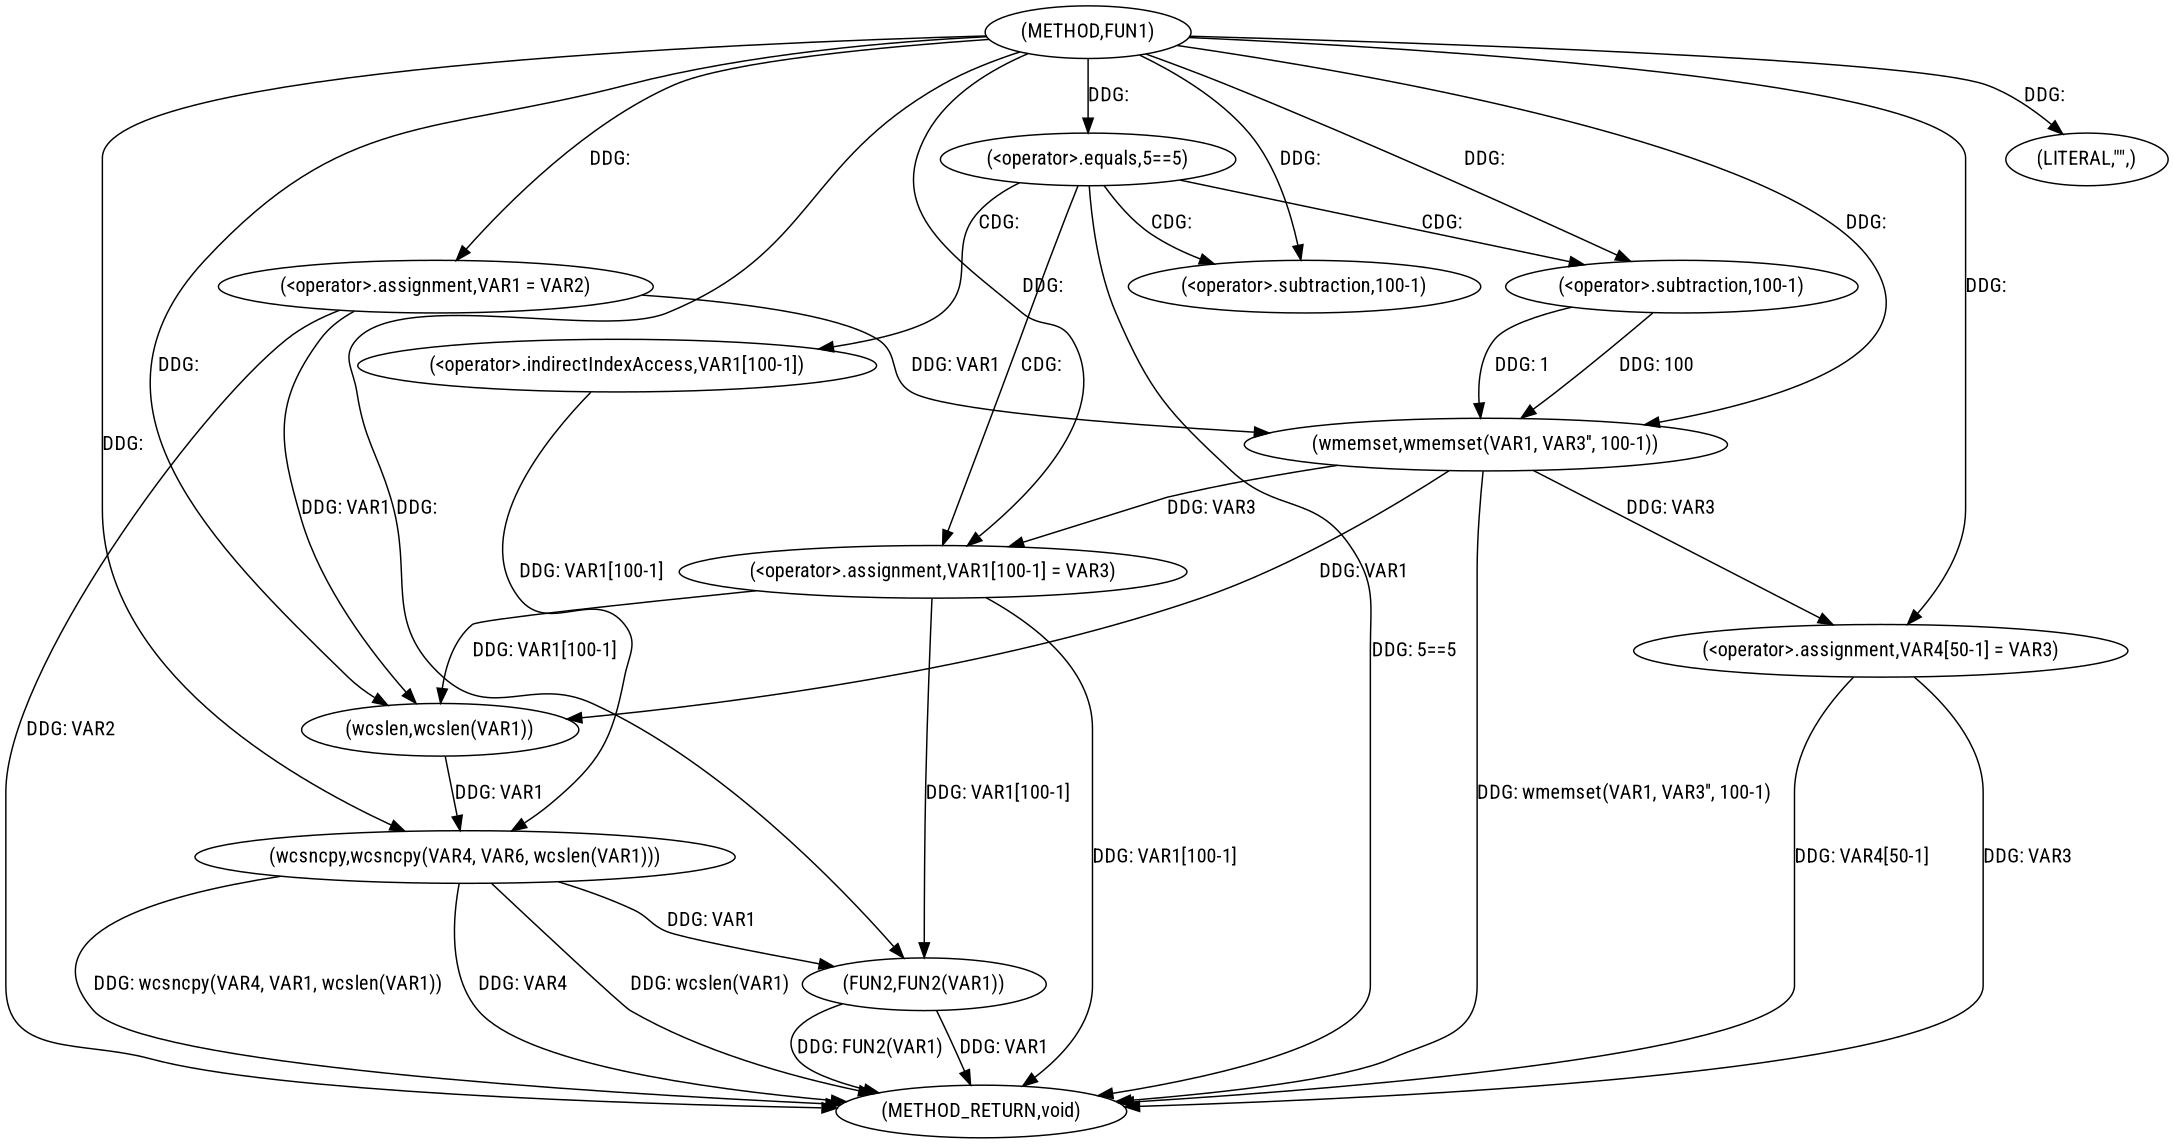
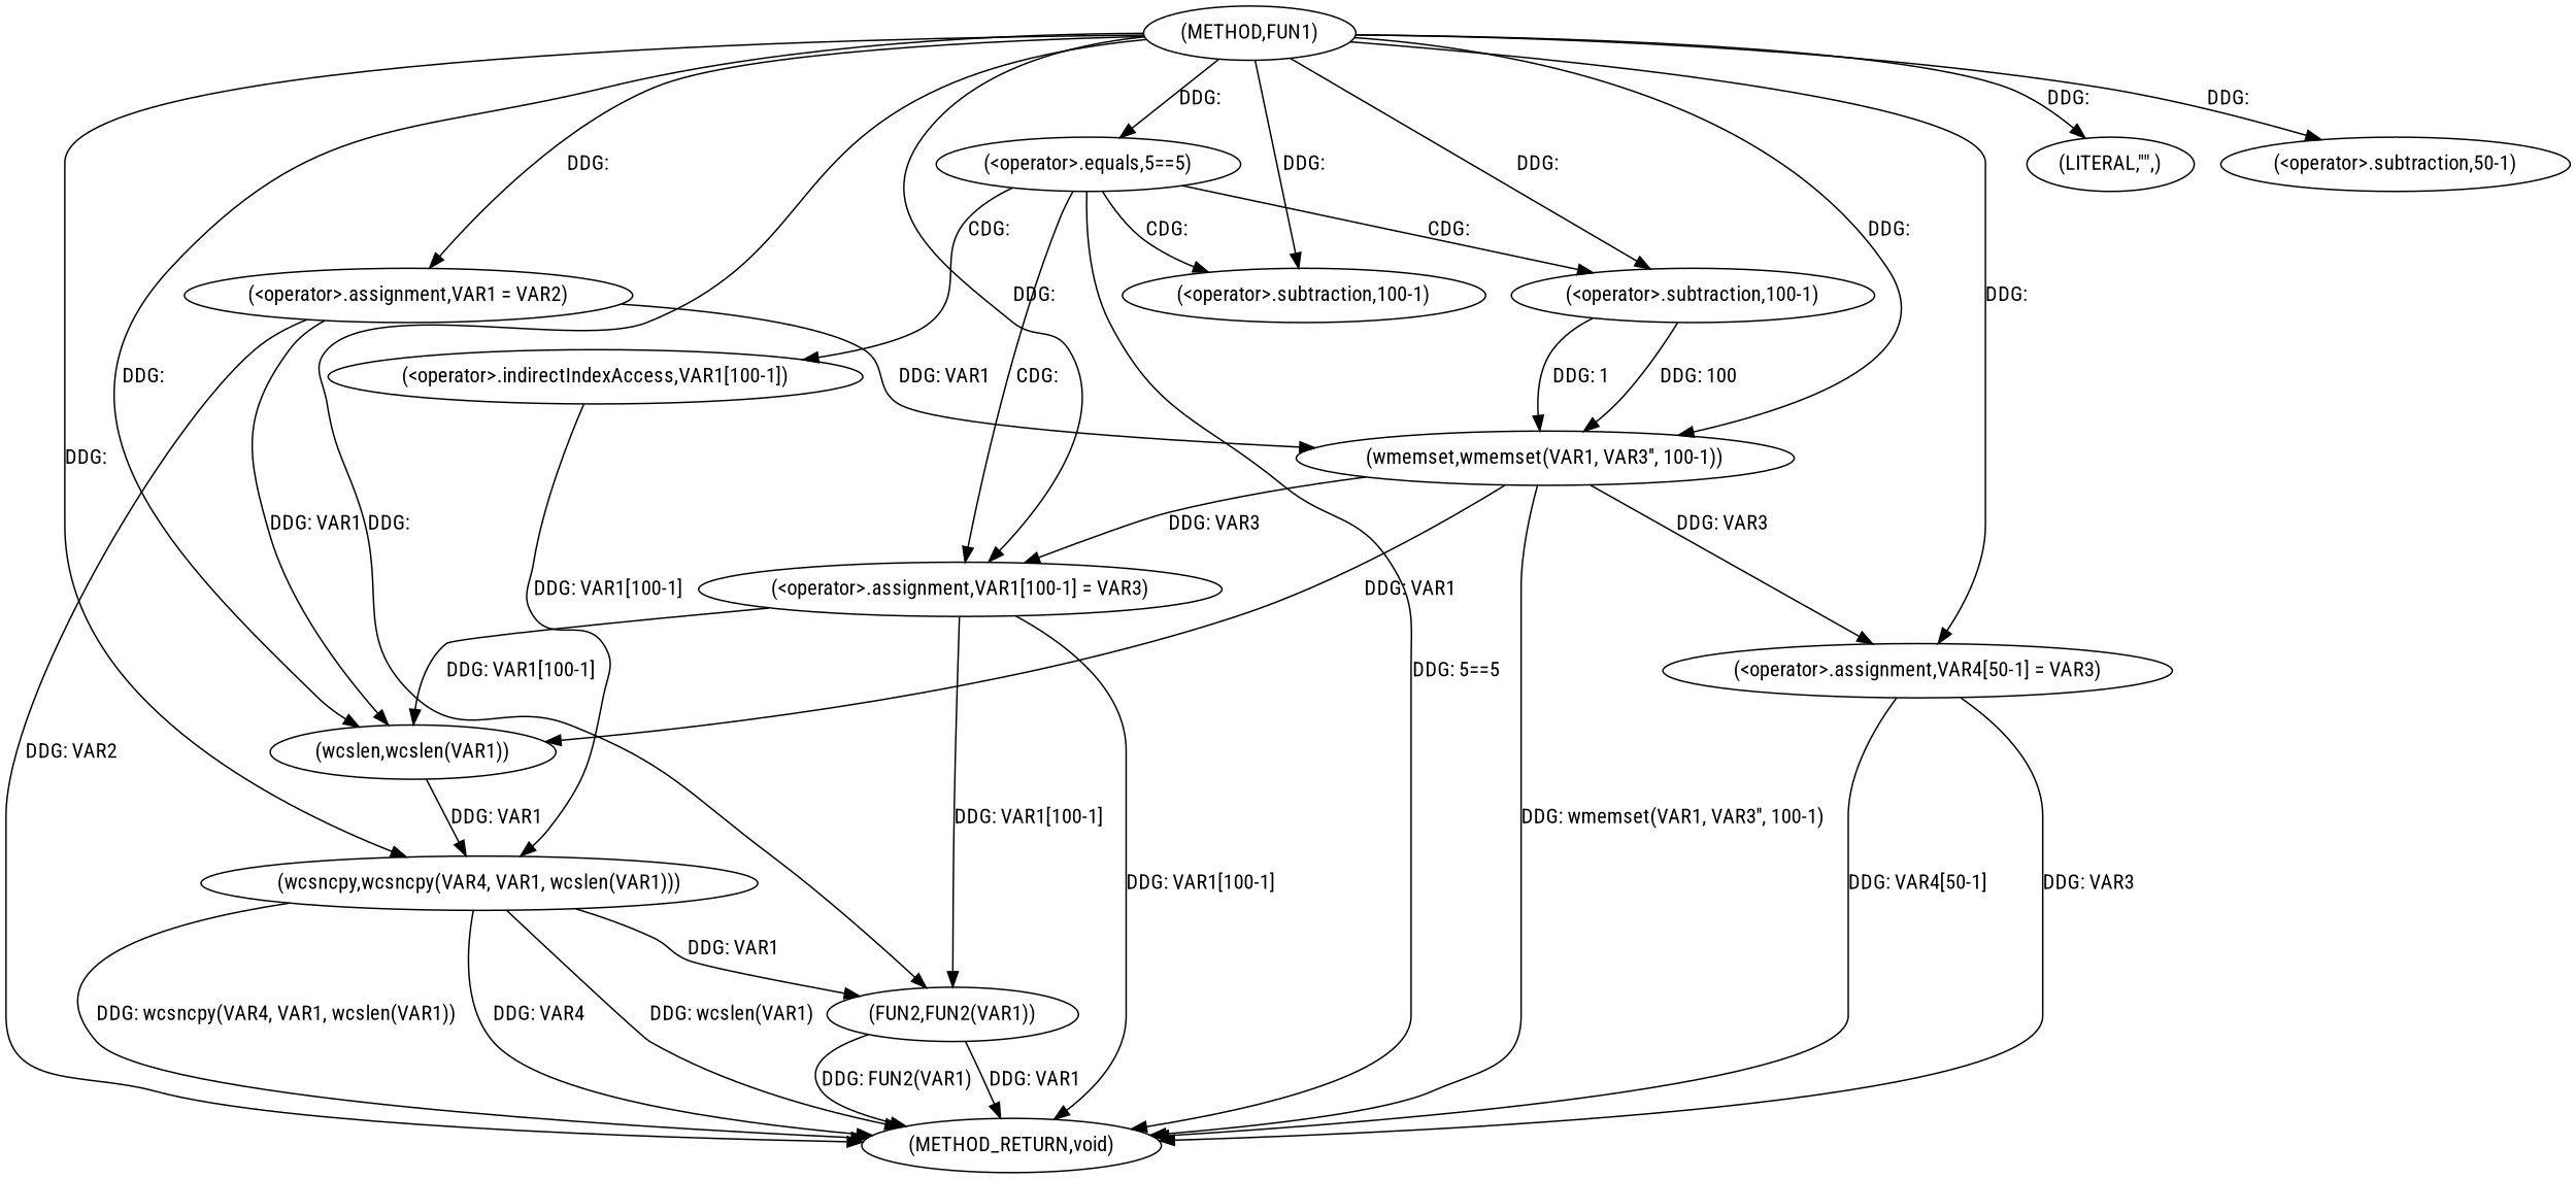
  digraph {
    fontname="Roboto Condensed"
    node [fontname="Roboto Condensed"]
    edge [fontname="Roboto Condensed"]
    n1 [label="(METHOD,FUN1)"]
    n2 [label="(<operator>.assignment,VAR1 = VAR2)"]
    n3 [label="(<operator>.equals,5==5)"]
    n4 [label="(wmemset,wmemset(VAR1, VAR3'', 100-1))"]
    n5 [label="(<operator>.subtraction,100-1)"]
    n6 [label="(<operator>.assignment,VAR1[100-1] = VAR3)"]
    n7 [label="(<operator>.subtraction,100-1)"]
    n8 [label="(LITERAL,\"\",)"]
-   n9 [label="(wcsncpy,wcsncpy(VAR4, VAR6, wcslen(VAR1)))"]
+   n9 [label="(wcsncpy,wcsncpy(VAR4, VAR1, wcslen(VAR1)))"]
    n10 [label="(wcslen,wcslen(VAR1))"]
    n11 [label="(<operator>.assignment,VAR4[50-1] = VAR3)"]
+   n12 [label="(<operator>.subtraction,50-1)"]
    n13 [label="(FUN2,FUN2(VAR1))"]
    n14 [label="(METHOD_RETURN,void)"]
    n15 [label="(<operator>.indirectIndexAccess,VAR1[100-1])"]
    n1 -> n2 [label="DDG: "]
    n1 -> n3 [label="DDG: "]
    n1 -> n4 [label="DDG: "]
    n1 -> n5 [label="DDG: "]
    n1 -> n6 [label="DDG: "]
    n1 -> n7 [label="DDG: "]
    n1 -> n8 [label="DDG: "]
    n1 -> n9 [label="DDG: "]
    n1 -> n10 [label="DDG: "]
    n1 -> n11 [label="DDG: "]
+   n1 -> n12 [label="DDG: "]
    n1 -> n13 [label="DDG: "]
    n2 -> n4 [label="DDG: VAR1"]
    n2 -> n10 [label="DDG: VAR1"]
    n2 -> n14 [label="DDG: VAR2"]
    n3 -> n5 [label="CDG: "]
    n3 -> n6 [label="CDG: "]
    n3 -> n7 [label="CDG: "]
    n3 -> n14 [label="DDG: 5==5"]
    n3 -> n15 [label="CDG: "]
    n4 -> n6 [label="DDG: VAR3"]
    n4 -> n10 [label="DDG: VAR1"]
    n4 -> n11 [label="DDG: VAR3"]
    n4 -> n14 [label="DDG: wmemset(VAR1, VAR3'', 100-1)"]
    n5 -> n4 [label="DDG: 100"]
    n5 -> n4 [label="DDG: 1"]
    n6 -> n10 [label="DDG: VAR1[100-1]"]
    n6 -> n13 [label="DDG: VAR1[100-1]"]
    n6 -> n14 [label="DDG: VAR1[100-1]"]
    n9 -> n13 [label="DDG: VAR1"]
    n9 -> n14 [label="DDG: wcslen(VAR1)"]
    n9 -> n14 [label="DDG: wcsncpy(VAR4, VAR1, wcslen(VAR1))"]
    n9 -> n14 [label="DDG: VAR4"]
    n10 -> n9 [label="DDG: VAR1"]
    n11 -> n14 [label="DDG: VAR4[50-1]"]
    n11 -> n14 [label="DDG: VAR3"]
    n13 -> n14 [label="DDG: VAR1"]
    n13 -> n14 [label="DDG: FUN2(VAR1)"]
    n15 -> n9 [label="DDG: VAR1[100-1]"]
  }
